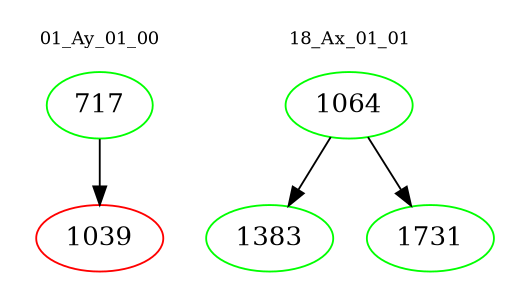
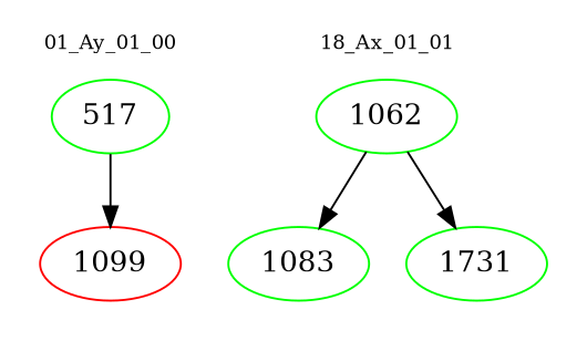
  digraph {
    node [color=green]
    edge [color=black]
-   n1 [label=717]
-   n2 [color=red label=1039]
-   n3 [label=1064]
-   n4 [label=1383]
+   n1 [label=517]
+   n2 [color=red label=1099]
+   n3 [label=1062]
+   n4 [label=1083]
    n5 [label=1731]
    subgraph cluster_1 {
      color=white
      fontsize=10
      label="01_Ay_01_00"
      n1
      n2
    }
    subgraph cluster_2 {
      color=white
      fontsize=10
      label="18_Ax_01_01"
      n3
      n4
      n5
    }
    n1 -> n2
    n3 -> n4
    n3 -> n5
  }
